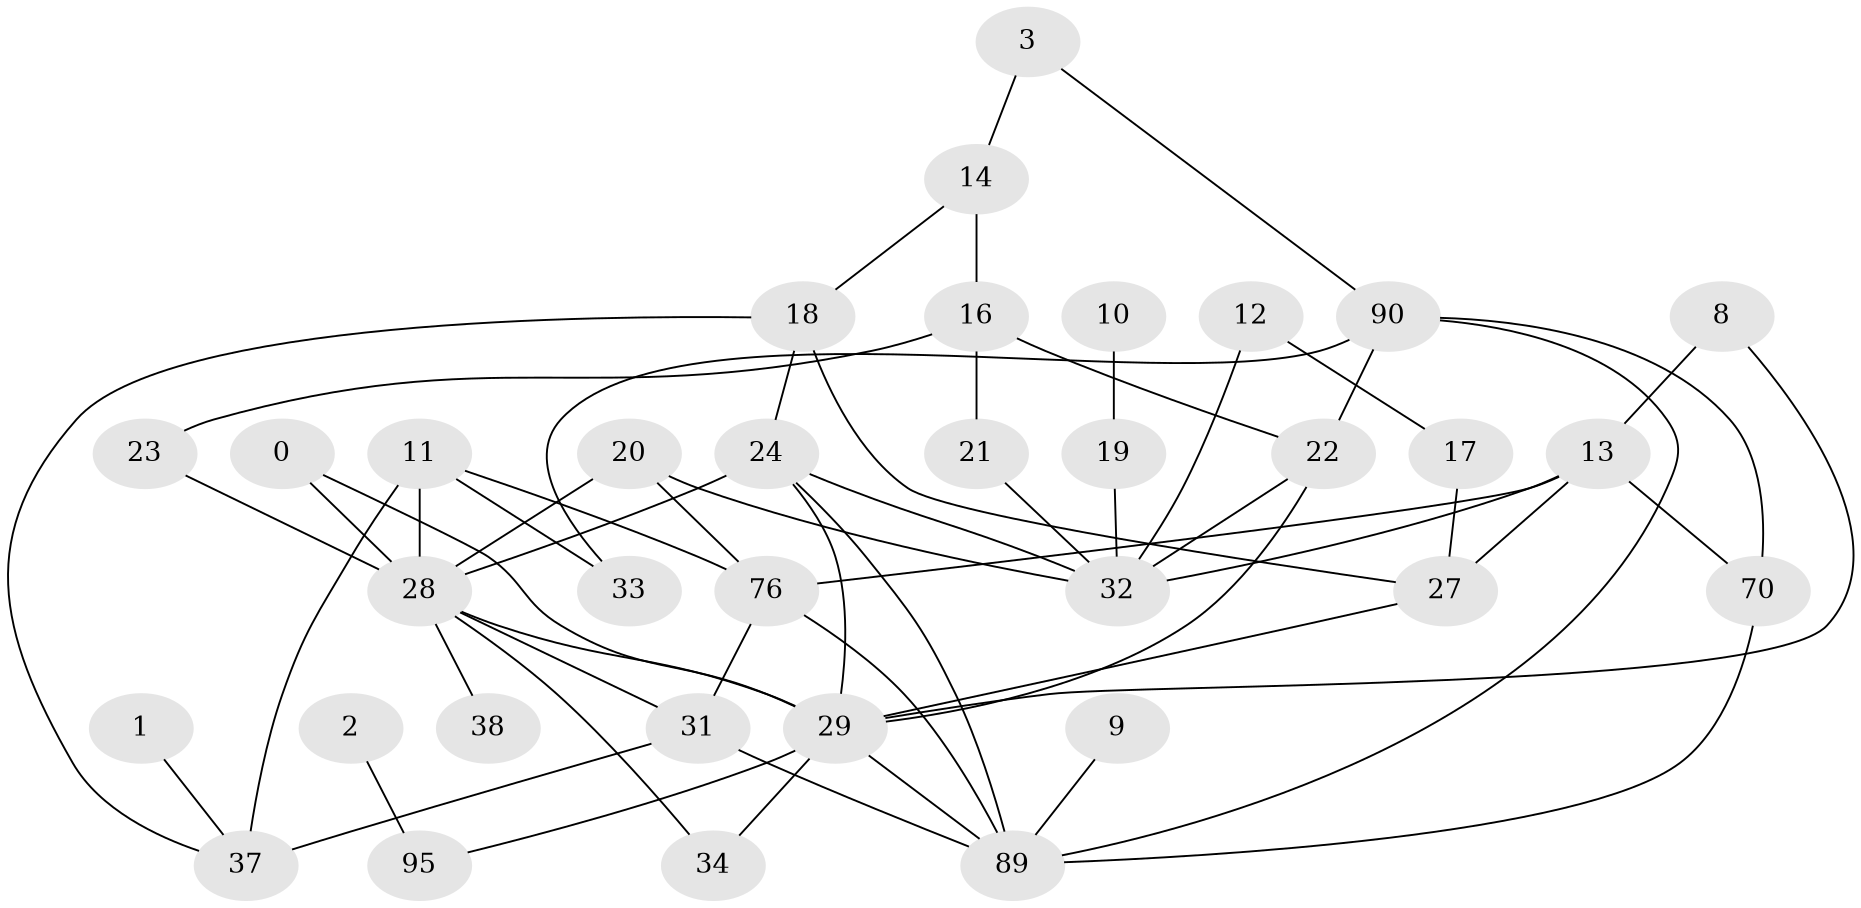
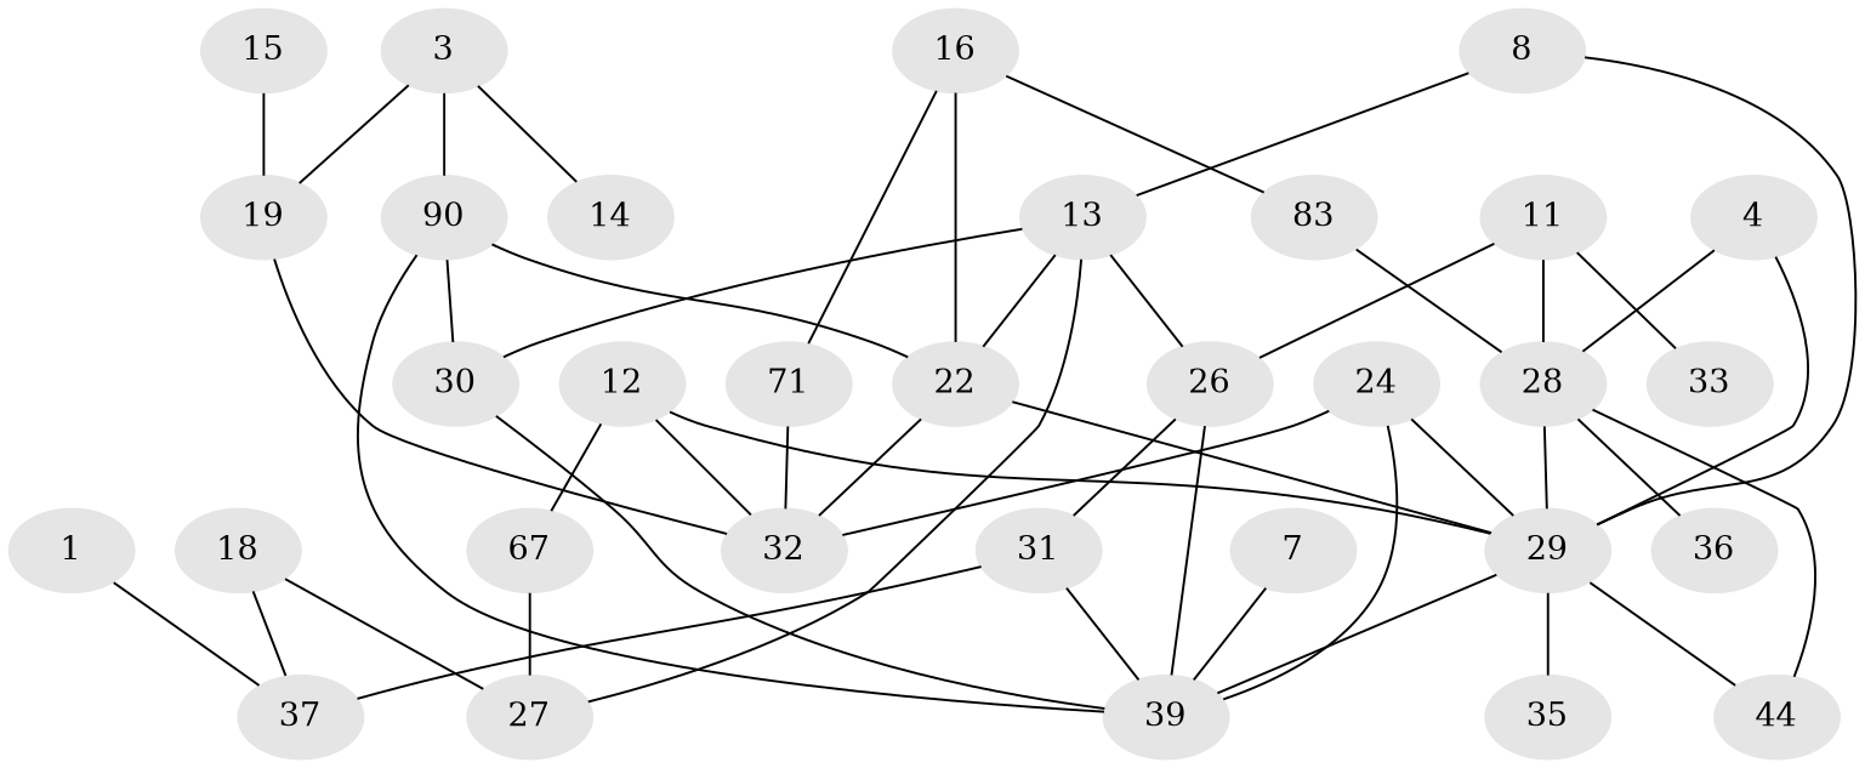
  graph {
    node [color=gray90 style=filled]
    edge [weight=1.0]
    1
    37
-   2
-   35 [label=95]
+   35
    n5 [label=90]
    3
    14
    19
-   39 [label=89]
+   39
    22
-   30 [label=70]
+   30
    33
    16
    18
    32
-   4 [label=0]
+   4
    28
    29
    31
-   34
-   38
+   34 [label=44]
+   38 [label=36]
    8
    13
-   26 [label=76]
+   26
    27
-   9
+   9 [label=7]
    11
    12
-   17
-   21
-   23
+   17 [label=67]
+   21 [label=71]
+   23 [label=83]
    24
-   15 [label=10]
-   20
+   15
    1 -- 37
-   2 -- 35
    n5 -- 39
    n5 -- 22
    n5 -- 30
-   n5 -- 33
    3 -- n5
    3 -- 14
-   14 -- 16
-   14 -- 18
+   3 -- 19
    19 -- 32
    22 -- 32 [weight=2.0]
    22 -- 29
    30 -- 39
    16 -- 22
    16 -- 21
    16 -- 23
    18 -- 37
    18 -- 27
-   18 -- 24
    4 -- 28
    4 -- 29
    28 -- 29
-   28 -- 31 [weight=2.0]
    28 -- 34
    28 -- 38
    29 -- 35
    29 -- 39
    29 -- 34
    31 -- 37 [weight=2.0]
    31 -- 39
    8 -- 29
    8 -- 13
-   13 -- 32
+   13 -- 22
    13 -- 30
    13 -- 26
    13 -- 27
    26 -- 39
    26 -- 31
    9 -- 39
-   11 -- 37
    11 -- 33
    11 -- 28
    11 -- 26
    12 -- 32
-   27 -- 29
+   12 -- 29
    12 -- 17
    17 -- 27
    21 -- 32 [weight=2.0]
    23 -- 28
    24 -- 39
    24 -- 32
-   24 -- 28
    24 -- 29
    15 -- 19
-   20 -- 32
-   20 -- 28
-   20 -- 26
  }
